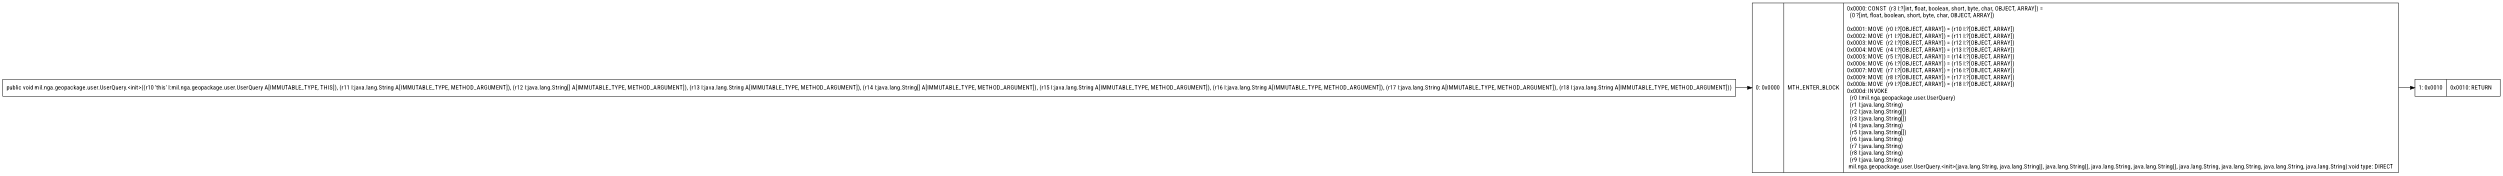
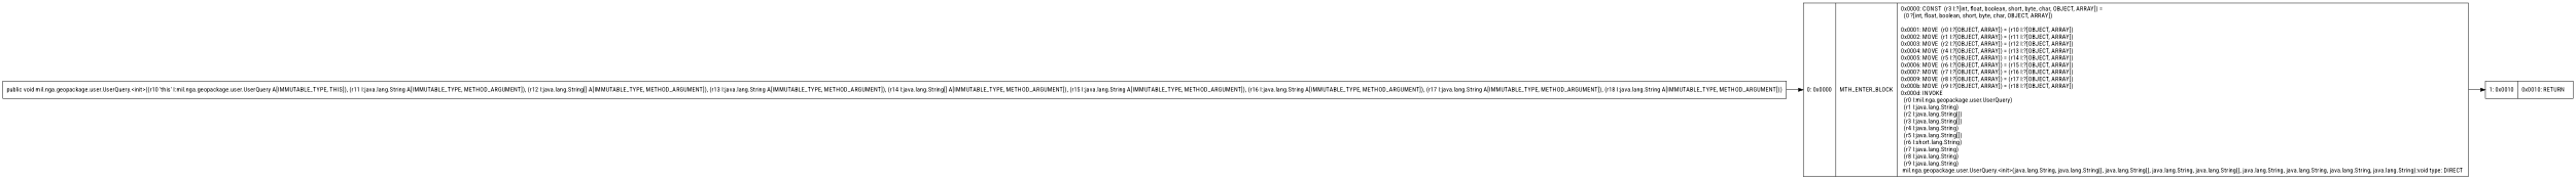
  digraph {
    rankdir=LR
    fontname="Roboto Condensed"
    node [shape=record fontname="Roboto Condensed"]
    edge [fontname="Roboto Condensed"]
-   n1 [label="{0\:\ 0x0000|MTH_ENTER_BLOCK\l|0x0000: CONST  (r3 I:?[int, float, boolean, short, byte, char, OBJECT, ARRAY]) = \l  (0 ?[int, float, boolean, short, byte, char, OBJECT, ARRAY])\l \l0x0001: MOVE  (r0 I:?[OBJECT, ARRAY]) = (r10 I:?[OBJECT, ARRAY]) \l0x0002: MOVE  (r1 I:?[OBJECT, ARRAY]) = (r11 I:?[OBJECT, ARRAY]) \l0x0003: MOVE  (r2 I:?[OBJECT, ARRAY]) = (r12 I:?[OBJECT, ARRAY]) \l0x0004: MOVE  (r4 I:?[OBJECT, ARRAY]) = (r13 I:?[OBJECT, ARRAY]) \l0x0005: MOVE  (r5 I:?[OBJECT, ARRAY]) = (r14 I:?[OBJECT, ARRAY]) \l0x0006: MOVE  (r6 I:?[OBJECT, ARRAY]) = (r15 I:?[OBJECT, ARRAY]) \l0x0007: MOVE  (r7 I:?[OBJECT, ARRAY]) = (r16 I:?[OBJECT, ARRAY]) \l0x0009: MOVE  (r8 I:?[OBJECT, ARRAY]) = (r17 I:?[OBJECT, ARRAY]) \l0x000b: MOVE  (r9 I:?[OBJECT, ARRAY]) = (r18 I:?[OBJECT, ARRAY]) \l0x000d: INVOKE  \l  (r0 I:mil.nga.geopackage.user.UserQuery)\l  (r1 I:java.lang.String)\l  (r2 I:java.lang.String[])\l  (r3 I:java.lang.String[])\l  (r4 I:java.lang.String)\l  (r5 I:java.lang.String[])\l  (r6 I:java.lang.String)\l  (r7 I:java.lang.String)\l  (r8 I:java.lang.String)\l  (r9 I:java.lang.String)\l mil.nga.geopackage.user.UserQuery.\<init\>(java.lang.String, java.lang.String[], java.lang.String[], java.lang.String, java.lang.String[], java.lang.String, java.lang.String, java.lang.String, java.lang.String):void type: DIRECT \l}"]
+   n1 [label="{0\:\ 0x0000|MTH_ENTER_BLOCK\l|0x0000: CONST  (r3 I:?[int, float, boolean, short, byte, char, OBJECT, ARRAY]) = \l  (0 ?[int, float, boolean, short, byte, char, OBJECT, ARRAY])\l \l0x0001: MOVE  (r0 I:?[OBJECT, ARRAY]) = (r10 I:?[OBJECT, ARRAY]) \l0x0002: MOVE  (r1 I:?[OBJECT, ARRAY]) = (r11 I:?[OBJECT, ARRAY]) \l0x0003: MOVE  (r2 I:?[OBJECT, ARRAY]) = (r12 I:?[OBJECT, ARRAY]) \l0x0004: MOVE  (r4 I:?[OBJECT, ARRAY]) = (r13 I:?[OBJECT, ARRAY]) \l0x0005: MOVE  (r5 I:?[OBJECT, ARRAY]) = (r14 I:?[OBJECT, ARRAY]) \l0x0006: MOVE  (r6 I:?[OBJECT, ARRAY]) = (r15 I:?[OBJECT, ARRAY]) \l0x0007: MOVE  (r7 I:?[OBJECT, ARRAY]) = (r16 I:?[OBJECT, ARRAY]) \l0x0009: MOVE  (r8 I:?[OBJECT, ARRAY]) = (r17 I:?[OBJECT, ARRAY]) \l0x000b: MOVE  (r9 I:?[OBJECT, ARRAY]) = (r18 I:?[OBJECT, ARRAY]) \l0x000d: INVOKE  \l  (r0 I:mil.nga.geopackage.user.UserQuery)\l  (r1 I:java.lang.String)\l  (r2 I:java.lang.String[])\l  (r3 I:java.lang.String[])\l  (r4 I:java.lang.String)\l  (r5 I:java.lang.String[])\l  (r6 I:short.lang.String)\l  (r7 I:java.lang.String)\l  (r8 I:java.lang.String)\l  (r9 I:java.lang.String)\l mil.nga.geopackage.user.UserQuery.\<init\>(java.lang.String, java.lang.String[], java.lang.String[], java.lang.String, java.lang.String[], java.lang.String, java.lang.String, java.lang.String, java.lang.String):void type: DIRECT \l}"]
    n2 [label="{1\:\ 0x0010|0x0010: RETURN   \l}"]
    n3 [label="{public void mil.nga.geopackage.user.UserQuery.\<init\>((r10 'this' I:mil.nga.geopackage.user.UserQuery A[IMMUTABLE_TYPE, THIS]), (r11 I:java.lang.String A[IMMUTABLE_TYPE, METHOD_ARGUMENT]), (r12 I:java.lang.String[] A[IMMUTABLE_TYPE, METHOD_ARGUMENT]), (r13 I:java.lang.String A[IMMUTABLE_TYPE, METHOD_ARGUMENT]), (r14 I:java.lang.String[] A[IMMUTABLE_TYPE, METHOD_ARGUMENT]), (r15 I:java.lang.String A[IMMUTABLE_TYPE, METHOD_ARGUMENT]), (r16 I:java.lang.String A[IMMUTABLE_TYPE, METHOD_ARGUMENT]), (r17 I:java.lang.String A[IMMUTABLE_TYPE, METHOD_ARGUMENT]), (r18 I:java.lang.String A[IMMUTABLE_TYPE, METHOD_ARGUMENT])) }"]
    n1 -> n2
    n3 -> n1
  }
